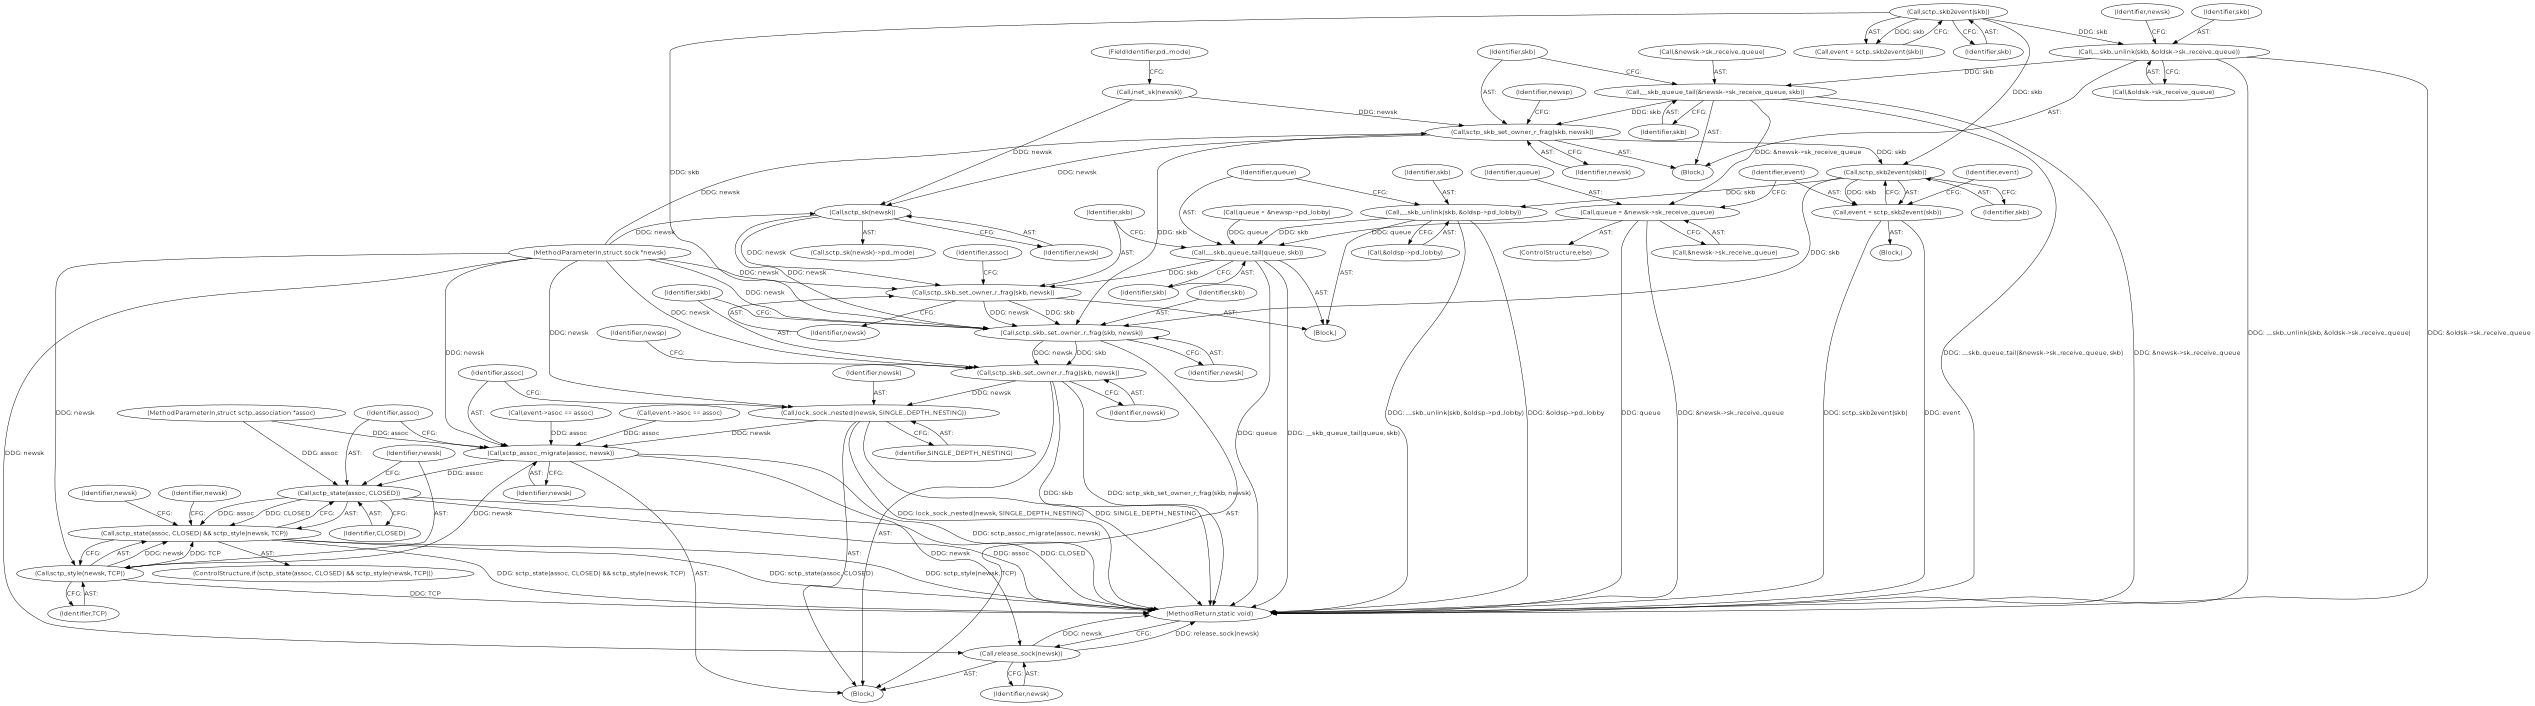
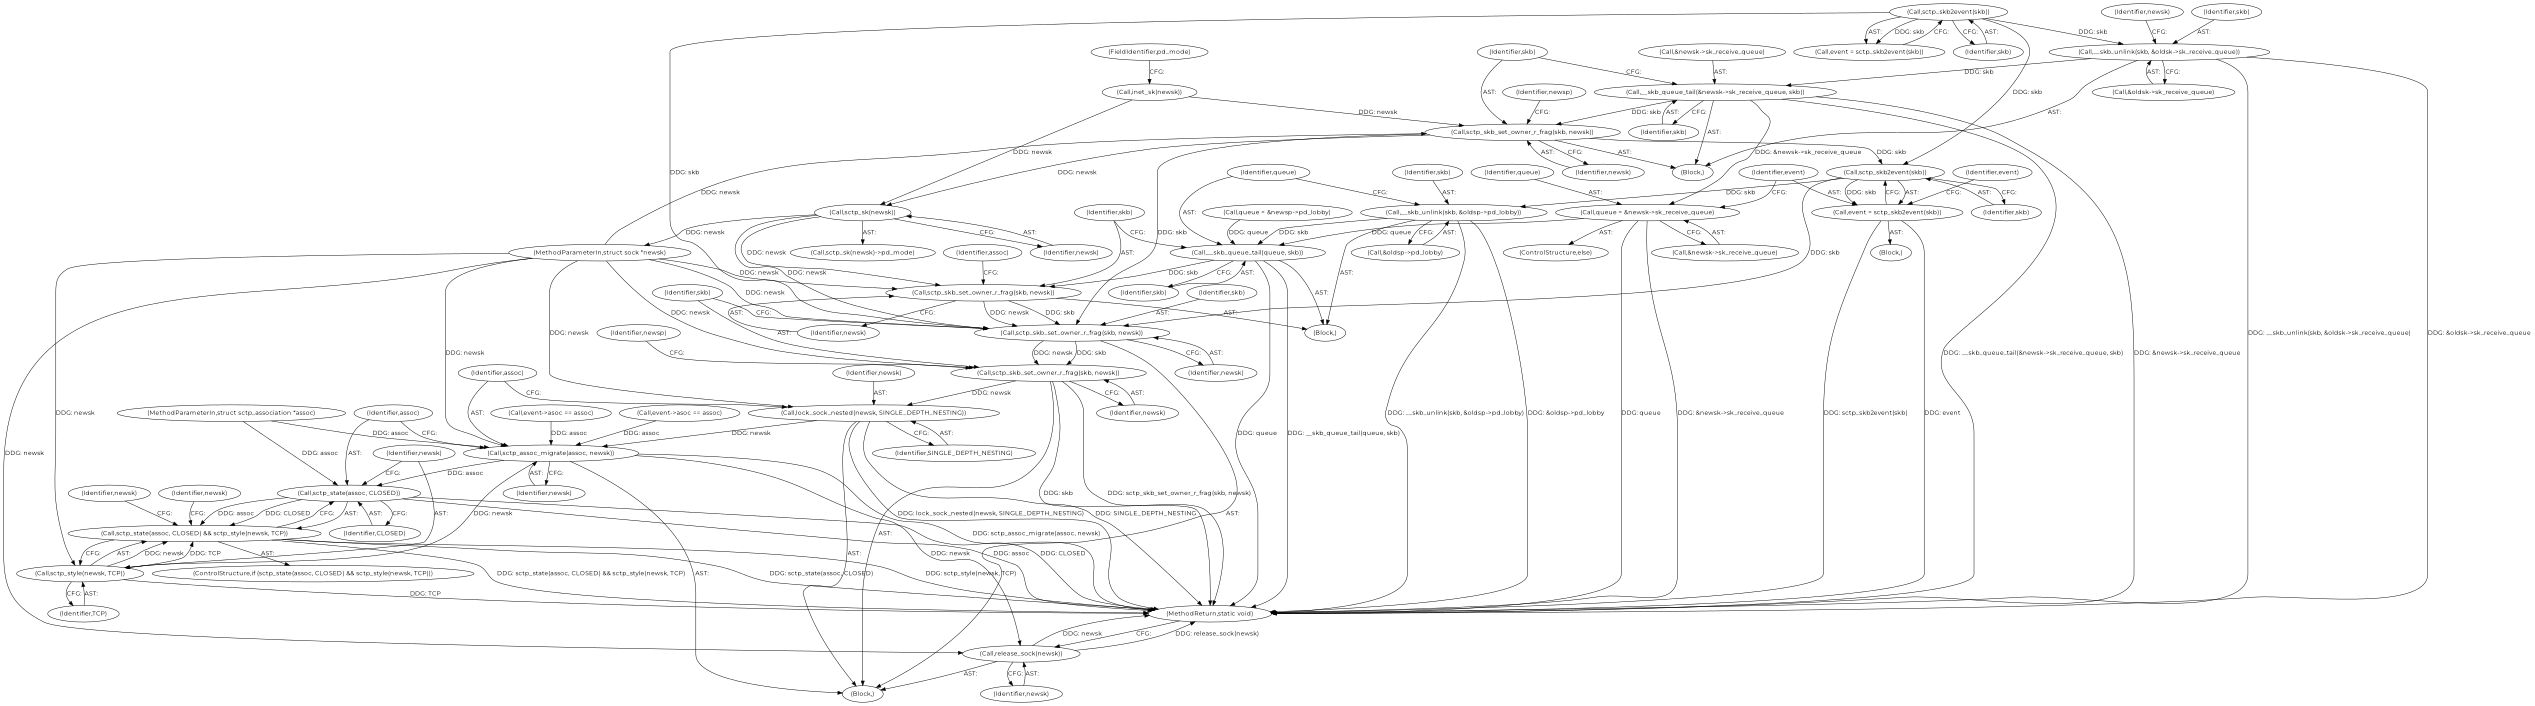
  digraph {
    fontname=Montserrat
    node [fontname=Montserrat]
    edge [fontname=Montserrat]
    n1 [label="(Call,__skb_unlink(skb, &oldsk->sk_receive_queue))"]
    n2 [label="(Call,__skb_queue_tail(&newsk->sk_receive_queue, skb))"]
    n3 [label="(MethodReturn,static void)"]
    n4 [label="(Call,&oldsk->sk_receive_queue)"]
    n5 [label="(Block,)"]
    n6 [label="(Call,sctp_skb_set_owner_r_frag(skb, newsk))"]
    n7 [label="(Call,queue = &newsk->sk_receive_queue)"]
    n8 [label="(Identifier,skb)"]
    n9 [label="(Call,release_sock(newsk))"]
    n10 [label="(Call,sctp_skb2event(skb))"]
    n11 [label="(Call,sctp_skb_set_owner_r_frag(skb, newsk))"]
    n12 [label="(Call,sctp_skb2event(skb))"]
    n13 [label="(Call,event = sctp_skb2event(skb))"]
    n14 [label="(Identifier,skb)"]
    n15 [label="(Call,sctp_skb_set_owner_r_frag(skb, newsk))"]
    n16 [label="(Block,)"]
    n17 [label="(Identifier,newsk)"]
    n18 [label="(Call,event = sctp_skb2event(skb))"]
    n19 [label="(Call,__skb_unlink(skb, &oldsp->pd_lobby))"]
    n20 [label="(Identifier,skb)"]
    n21 [label="(Call,sctp_sk(newsk))"]
    n22 [label="(Identifier,newsk)"]
    n23 [label="(Call,__skb_queue_tail(queue, skb))"]
    n24 [label="(Call,&newsk->sk_receive_queue)"]
    n25 [label="(ControlStructure,else)"]
    n26 [label="(Call,sctp_skb_set_owner_r_frag(skb, newsk))"]
    n27 [label="(Identifier,newsk)"]
    n28 [label="(Call,sctp_sk(newsk)->pd_mode)"]
    n29 [label="(Identifier,newsk)"]
    n30 [label="(Block,)"]
    n31 [label="(Call,lock_sock_nested(newsk, SINGLE_DEPTH_NESTING))"]
    n32 [label="(Identifier,newsk)"]
    n33 [label="(Call,sctp_assoc_migrate(assoc, newsk))"]
    n34 [label="(Identifier,SINGLE_DEPTH_NESTING)"]
    n35 [label="(Call,sctp_state(assoc, CLOSED))"]
    n36 [label="(Call,sctp_style(newsk, TCP))"]
    n37 [label="(Identifier,newsk)"]
    n38 [label="(Call,sctp_state(assoc, CLOSED) && sctp_style(newsk, TCP))"]
    n39 [label="(Identifier,CLOSED)"]
    n40 [label="(Identifier,TCP)"]
    n41 [label="(Identifier,newsk)"]
    n42 [label="(ControlStructure,if (sctp_state(assoc, CLOSED) && sctp_style(newsk, TCP)))"]
    n43 [label="(Block,)"]
    n44 [label="(Call,&oldsp->pd_lobby)"]
    n45 [label="(Identifier,skb)"]
    n46 [label="(Identifier,skb)"]
    n47 [label="(Identifier,newsk)"]
    n48 [label="(Identifier,newsk)"]
    n49 [label="(Identifier,assoc)"]
    n50 [label="(Identifier,event)"]
    n51 [label="(Call,event->asoc == assoc)"]
    n52 [label="(Identifier,newsk)"]
    n53 [label="(Identifier,event)"]
    n54 [label="(Call,queue = &newsp->pd_lobby)"]
    n55 [label="(Identifier,queue)"]
    n56 [label="(Identifier,skb)"]
    n57 [label="(Identifier,skb)"]
    n58 [label="(Identifier,assoc)"]
    n59 [label="(Identifier,skb)"]
    n60 [label="(Identifier,newsp)"]
    n61 [label="(Identifier,newsp)"]
    n62 [label="(MethodParameterIn,struct sock *newsk)"]
    n63 [label="(Identifier,queue)"]
    n64 [label="(Identifier,newsk)"]
    n65 [label="(Call,&newsk->sk_receive_queue)"]
    n66 [label="(Identifier,assoc)"]
    n67 [label="(Identifier,skb)"]
    n68 [label="(Identifier,skb)"]
    n69 [label="(Call,event->asoc == assoc)"]
    n70 [label="(Call,inet_sk(newsk))"]
    n71 [label="(Identifier,newsk)"]
    n72 [label="(MethodParameterIn,struct sctp_association *assoc)"]
    n73 [label="(FieldIdentifier,pd_mode)"]
    n1 -> n2 [label="DDG: skb"]
    n1 -> n3 [label="DDG: &oldsk->sk_receive_queue"]
    n1 -> n3 [label="DDG: __skb_unlink(skb, &oldsk->sk_receive_queue)"]
    n1 -> n4 [label="CFG: "]
    n1 -> n5 [label="AST: "]
    n2 -> n3 [label="DDG: __skb_queue_tail(&newsk->sk_receive_queue, skb)"]
    n2 -> n3 [label="DDG: &newsk->sk_receive_queue"]
    n2 -> n5 [label="AST: "]
    n2 -> n6 [label="DDG: skb"]
    n2 -> n7 [label="DDG: &newsk->sk_receive_queue"]
    n2 -> n8 [label="CFG: "]
    n3 -> n9 [label="CFG: "]
    n4 -> n1 [label="AST: "]
    n6 -> n5 [label="AST: "]
    n6 -> n11 [label="DDG: skb"]
    n6 -> n12 [label="DDG: skb"]
    n6 -> n21 [label="DDG: newsk"]
    n6 -> n22 [label="CFG: "]
    n7 -> n3 [label="DDG: queue"]
    n7 -> n3 [label="DDG: &newsk->sk_receive_queue"]
    n7 -> n23 [label="DDG: queue"]
    n7 -> n24 [label="CFG: "]
    n7 -> n25 [label="AST: "]
    n8 -> n2 [label="AST: "]
    n9 -> n3 [label="DDG: release_sock(newsk)"]
    n9 -> n3 [label="DDG: newsk"]
    n9 -> n16 [label="AST: "]
    n9 -> n41 [label="CFG: "]
    n10 -> n1 [label="DDG: skb"]
    n10 -> n11 [label="DDG: skb"]
    n10 -> n12 [label="DDG: skb"]
    n10 -> n13 [label="AST: "]
    n10 -> n13 [label="DDG: skb"]
    n10 -> n14 [label="CFG: "]
    n11 -> n15 [label="DDG: skb"]
    n11 -> n15 [label="DDG: newsk"]
    n11 -> n16 [label="AST: "]
    n11 -> n17 [label="CFG: "]
    n12 -> n11 [label="DDG: skb"]
    n12 -> n18 [label="AST: "]
    n12 -> n18 [label="DDG: skb"]
    n12 -> n19 [label="DDG: skb"]
    n12 -> n20 [label="CFG: "]
    n13 -> n10 [label="CFG: "]
    n14 -> n10 [label="AST: "]
    n15 -> n3 [label="DDG: skb"]
    n15 -> n3 [label="DDG: sctp_skb_set_owner_r_frag(skb, newsk)"]
    n15 -> n16 [label="AST: "]
    n15 -> n31 [label="DDG: newsk"]
    n15 -> n32 [label="CFG: "]
    n17 -> n11 [label="AST: "]
    n18 -> n3 [label="DDG: sctp_skb2event(skb)"]
    n18 -> n3 [label="DDG: event"]
    n18 -> n12 [label="CFG: "]
    n18 -> n43 [label="AST: "]
    n19 -> n3 [label="DDG: &oldsp->pd_lobby"]
    n19 -> n3 [label="DDG: __skb_unlink(skb, &oldsp->pd_lobby)"]
    n19 -> n23 [label="DDG: skb"]
    n19 -> n30 [label="AST: "]
    n19 -> n44 [label="CFG: "]
    n20 -> n12 [label="AST: "]
    n21 -> n11 [label="DDG: newsk"]
    n21 -> n26 [label="DDG: newsk"]
    n21 -> n27 [label="CFG: "]
    n21 -> n28 [label="AST: "]
    n22 -> n6 [label="AST: "]
    n23 -> n3 [label="DDG: queue"]
    n23 -> n3 [label="DDG: __skb_queue_tail(queue, skb)"]
    n23 -> n26 [label="DDG: skb"]
    n23 -> n30 [label="AST: "]
    n23 -> n45 [label="CFG: "]
    n24 -> n7 [label="AST: "]
    n26 -> n11 [label="DDG: skb"]
    n26 -> n11 [label="DDG: newsk"]
    n26 -> n29 [label="CFG: "]
    n26 -> n30 [label="AST: "]
    n27 -> n21 [label="AST: "]
    n29 -> n26 [label="AST: "]
    n31 -> n3 [label="DDG: lock_sock_nested(newsk, SINGLE_DEPTH_NESTING)"]
    n31 -> n3 [label="DDG: SINGLE_DEPTH_NESTING"]
    n31 -> n16 [label="AST: "]
    n31 -> n33 [label="DDG: newsk"]
    n31 -> n34 [label="CFG: "]
    n32 -> n15 [label="AST: "]
    n33 -> n3 [label="DDG: sctp_assoc_migrate(assoc, newsk)"]
    n33 -> n9 [label="DDG: newsk"]
    n33 -> n16 [label="AST: "]
    n33 -> n35 [label="DDG: assoc"]
    n33 -> n36 [label="DDG: newsk"]
    n33 -> n37 [label="CFG: "]
    n34 -> n31 [label="AST: "]
    n35 -> n3 [label="DDG: assoc"]
    n35 -> n3 [label="DDG: CLOSED"]
    n35 -> n38 [label="AST: "]
    n35 -> n38 [label="DDG: assoc"]
    n35 -> n38 [label="DDG: CLOSED"]
    n35 -> n39 [label="CFG: "]
    n36 -> n3 [label="DDG: TCP"]
    n36 -> n38 [label="AST: "]
    n36 -> n38 [label="DDG: newsk"]
    n36 -> n38 [label="DDG: TCP"]
    n36 -> n40 [label="CFG: "]
    n37 -> n33 [label="AST: "]
    n38 -> n3 [label="DDG: sctp_state(assoc, CLOSED)"]
    n38 -> n3 [label="DDG: sctp_style(newsk, TCP)"]
    n38 -> n3 [label="DDG: sctp_state(assoc, CLOSED) && sctp_style(newsk, TCP)"]
    n38 -> n35 [label="CFG: "]
    n38 -> n36 [label="CFG: "]
    n38 -> n42 [label="AST: "]
    n39 -> n35 [label="AST: "]
    n40 -> n36 [label="AST: "]
    n41 -> n9 [label="AST: "]
    n44 -> n19 [label="AST: "]
    n45 -> n23 [label="AST: "]
    n46 -> n1 [label="AST: "]
    n47 -> n1 [label="CFG: "]
    n48 -> n35 [label="CFG: "]
    n48 -> n36 [label="AST: "]
    n49 -> n33 [label="CFG: "]
    n49 -> n35 [label="AST: "]
    n50 -> n18 [label="CFG: "]
    n51 -> n33 [label="DDG: assoc"]
    n52 -> n38 [label="CFG: "]
    n53 -> n7 [label="CFG: "]
    n53 -> n18 [label="AST: "]
    n54 -> n23 [label="DDG: queue"]
    n55 -> n7 [label="AST: "]
    n56 -> n2 [label="CFG: "]
    n56 -> n6 [label="AST: "]
    n57 -> n11 [label="AST: "]
    n58 -> n26 [label="CFG: "]
    n59 -> n23 [label="CFG: "]
    n59 -> n26 [label="AST: "]
    n60 -> n15 [label="CFG: "]
    n61 -> n6 [label="CFG: "]
    n62 -> n6 [label="DDG: newsk"]
    n62 -> n9 [label="DDG: newsk"]
    n62 -> n11 [label="DDG: newsk"]
    n62 -> n15 [label="DDG: newsk"]
-   n62 -> n21 [label="DDG: newsk"]
+   n21 -> n62 [label="DDG: newsk"]
    n62 -> n26 [label="DDG: newsk"]
    n62 -> n31 [label="DDG: newsk"]
    n62 -> n33 [label="DDG: newsk"]
    n62 -> n36 [label="DDG: newsk"]
    n63 -> n19 [label="CFG: "]
    n63 -> n23 [label="AST: "]
    n64 -> n31 [label="AST: "]
    n65 -> n2 [label="AST: "]
    n66 -> n31 [label="CFG: "]
    n66 -> n33 [label="AST: "]
    n67 -> n11 [label="CFG: "]
    n67 -> n15 [label="AST: "]
    n68 -> n19 [label="AST: "]
    n69 -> n33 [label="DDG: assoc"]
    n70 -> n6 [label="DDG: newsk"]
    n70 -> n21 [label="DDG: newsk"]
    n71 -> n38 [label="CFG: "]
    n72 -> n33 [label="DDG: assoc"]
    n72 -> n35 [label="DDG: assoc"]
    n73 -> n70 [label="CFG: "]
  }
